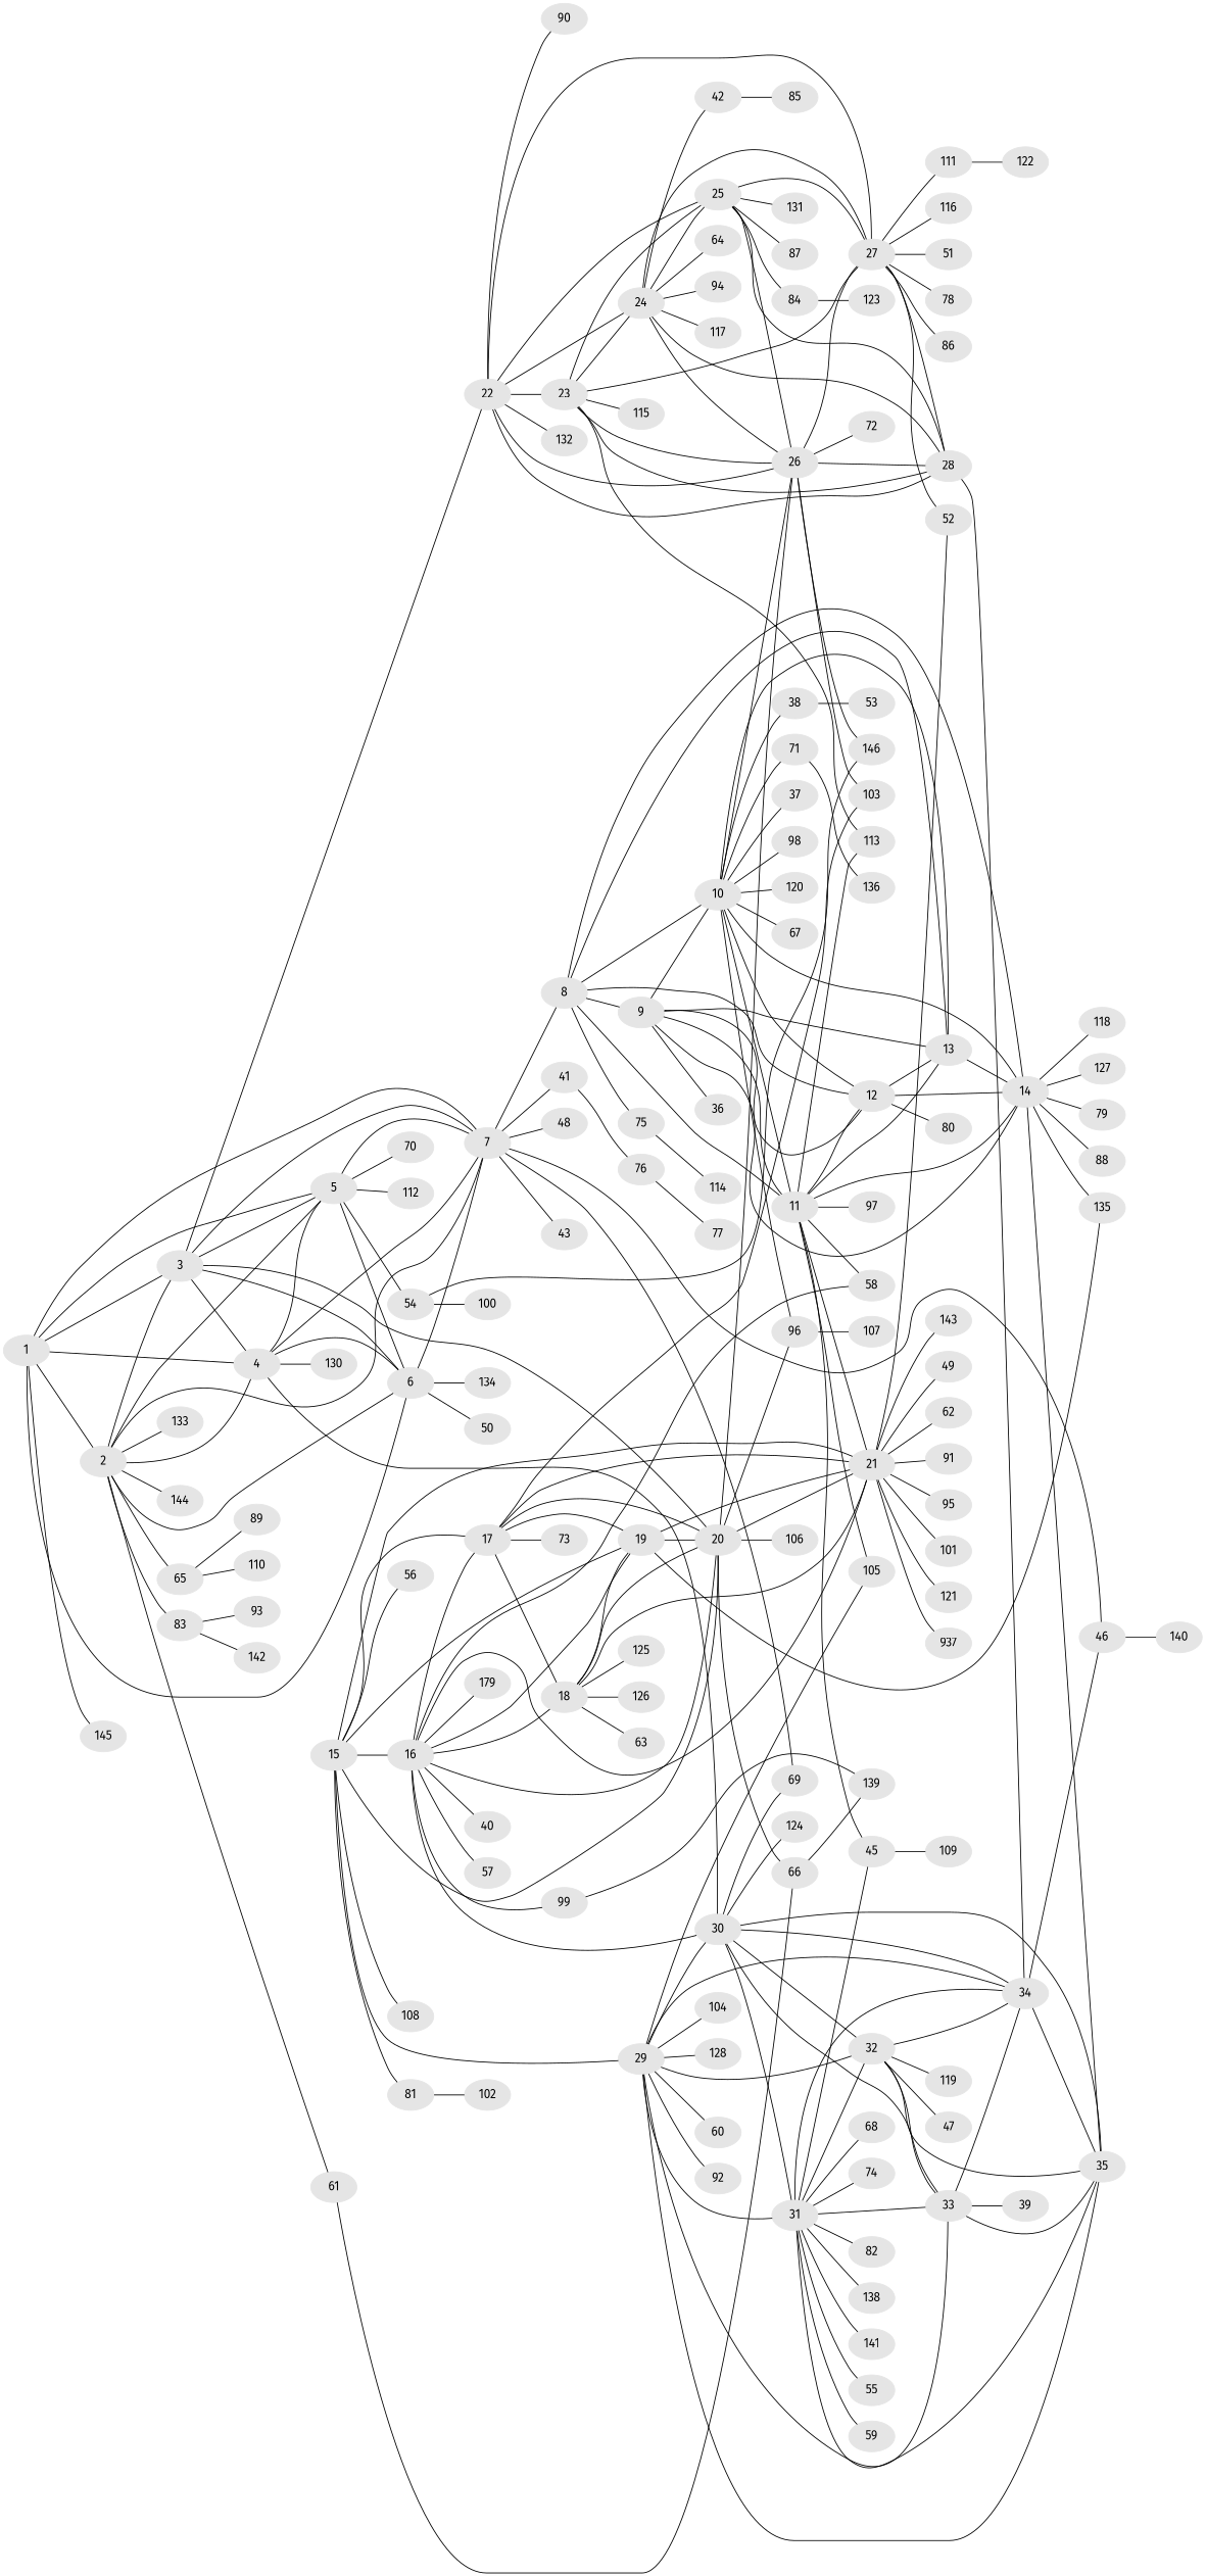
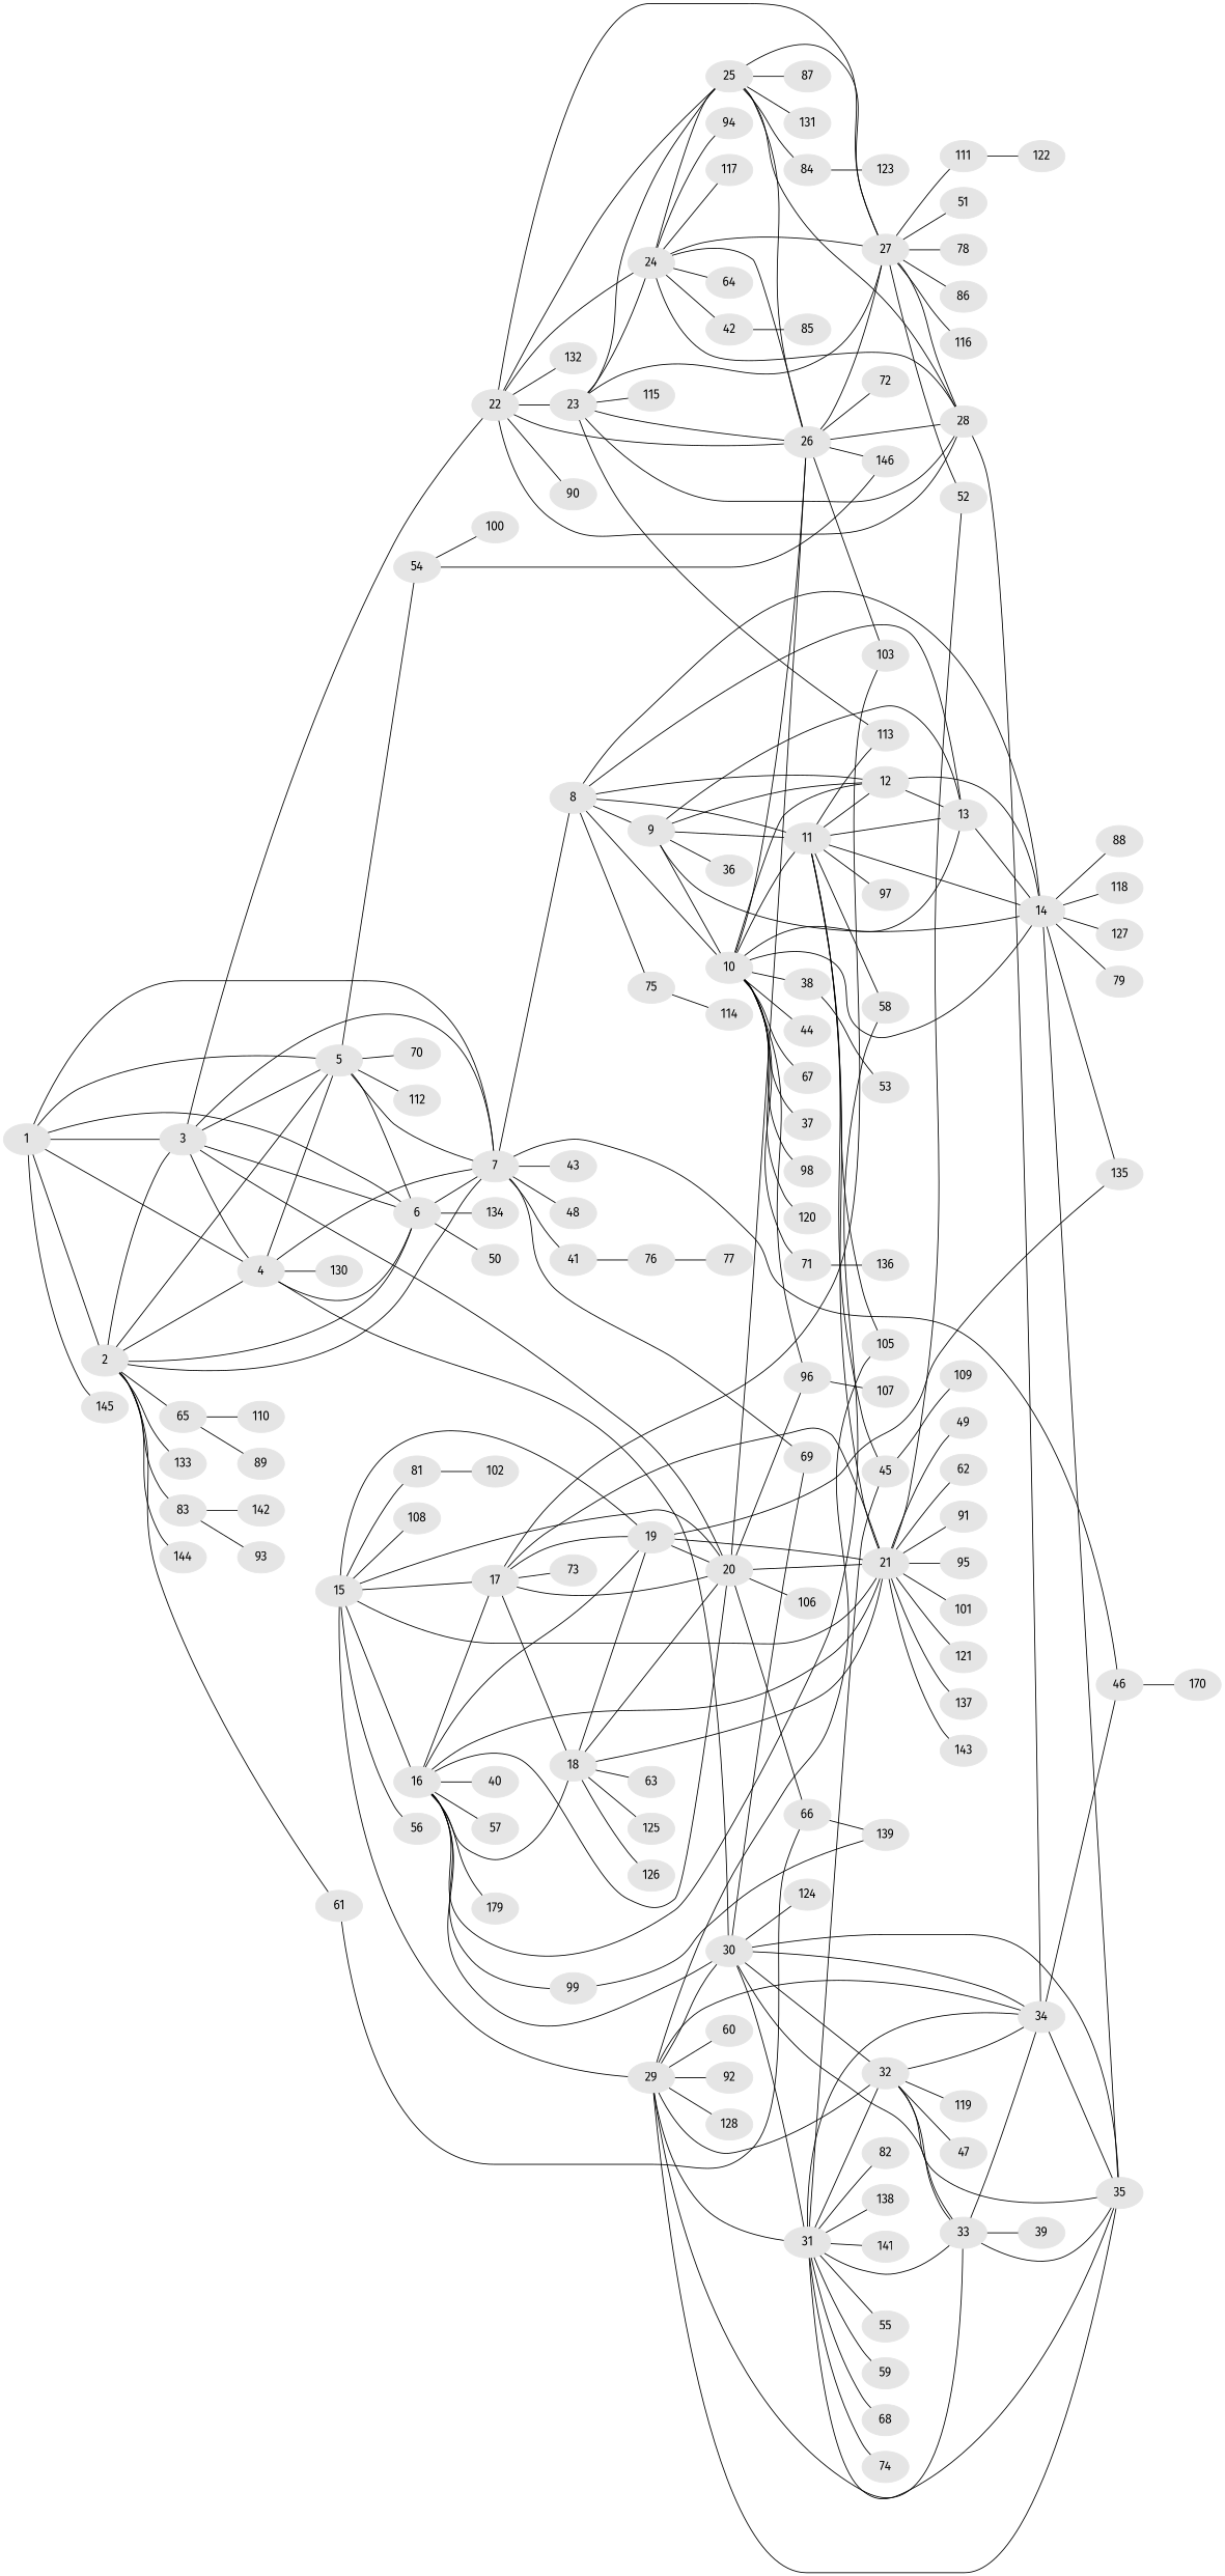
  graph {
    fontname="Fira Sans"
    rankdir=LR
    node [color=gray90 fontname="Fira Sans" style=filled]
    edge [fontname="Fira Sans"]
    1
    2
    3
    4
    5
    6
    7
    145
    61
    65
    83
    133
    144
    20
    22
    30
    130
    54
    70
    112
    50
    134
    8
    41
    43
    46
    48
    69
    66
    89
    110
    93
    142
    26
    96
    21
    106
    23
    24
    25
    27
    28
    90
    132
    35
    34
    31
    32
    33
    124
    146
    100
    9
    10
    11
    12
    13
    14
    75
    76
-   140
+   140 [label=170]
    36
    37
    38
+   44
    67
    71
    98
    120
    45
    58
    97
    105
    113
-   80
    79
    88
    118
    127
    135
    114
    103
    72
    53
    136
    107
    49
    52
    62
    91
    95
    101
    121
-   137 [label=937]
+   137
    143
    109
    15
    16
    17
    19
    56
    81
    108
    29
    18
    40
    57
    99
    n109 [label=179]
    73
    63
    125
    126
    102
    139
    115
    42
    64
    94
    117
    84
    87
    131
    51
    78
    86
    111
    116
    85
    123
    122
    60
    92
-   104
    128
    55
    59
    68
    74
    82
    138
    141
    47
    119
    39
    77
    1 -- 2
    1 -- 3
    1 -- 4
    1 -- 5
    1 -- 6
    1 -- 7
    1 -- 145
    2 -- 3
    2 -- 4
    2 -- 5
    2 -- 6
    2 -- 7
    2 -- 61
    2 -- 65
    2 -- 83
    2 -- 133
    2 -- 144
    3 -- 4
    3 -- 5
    3 -- 6
    3 -- 7
    3 -- 20
    3 -- 22
    4 -- 5
    4 -- 6
    4 -- 7
    4 -- 30
    4 -- 130
    5 -- 6
    5 -- 7
    5 -- 54
    5 -- 70
    5 -- 112
    6 -- 7
    6 -- 50
    6 -- 134
    7 -- 8
    7 -- 41
    7 -- 43
    7 -- 46
    7 -- 48
    7 -- 69
    61 -- 66
    65 -- 89
    65 -- 110
    83 -- 93
    83 -- 142
    20 -- 66
    20 -- 26
    20 -- 96
    20 -- 21
    20 -- 106
    22 -- 26
    22 -- 23
    22 -- 24
    22 -- 25
    22 -- 27
    22 -- 28
    22 -- 90
    22 -- 132
    30 -- 69
    30 -- 35
    30 -- 34
    30 -- 31
    30 -- 32
    30 -- 33
    30 -- 124
    54 -- 146
    54 -- 100
    8 -- 9
    8 -- 10
    8 -- 11
    8 -- 12
    8 -- 13
    8 -- 14
    8 -- 75
    41 -- 76
    46 -- 140
    66 -- 139
    26 -- 27
    26 -- 28
    26 -- 146
    26 -- 103
    26 -- 72
    96 -- 107
    21 -- 49
    21 -- 52
    21 -- 62
    21 -- 91
    21 -- 95
    21 -- 101
    21 -- 121
    21 -- 137
    21 -- 143
    23 -- 26
    23 -- 24
    23 -- 25
    23 -- 27
    23 -- 28
    23 -- 113
    23 -- 115
    24 -- 26
    24 -- 25
    24 -- 27
    24 -- 28
    24 -- 42
    24 -- 64
    24 -- 94
    24 -- 117
    25 -- 26
    25 -- 27
    25 -- 28
    25 -- 84
    25 -- 87
    25 -- 131
    27 -- 28
    27 -- 52
    27 -- 51
    27 -- 78
    27 -- 86
    27 -- 111
    27 -- 116
    28 -- 34
    34 -- 46
    34 -- 35
    31 -- 35
    31 -- 34
    31 -- 32
    31 -- 33
    31 -- 45
    31 -- 55
    31 -- 59
    31 -- 68
    31 -- 74
    31 -- 82
    31 -- 138
    31 -- 141
    32 -- 35
    32 -- 34
    32 -- 33
    32 -- 47
    32 -- 119
    33 -- 35
    33 -- 34
    33 -- 39
    9 -- 10
    9 -- 11
    9 -- 12
    9 -- 13
    9 -- 14
    9 -- 36
    10 -- 26
    10 -- 96
    10 -- 11
    10 -- 12
    10 -- 13
    10 -- 14
    10 -- 37
    10 -- 38
+   10 -- 44
    10 -- 67
    10 -- 71
    10 -- 98
    10 -- 120
    11 -- 21
    11 -- 12
    11 -- 13
    11 -- 14
    11 -- 45
    11 -- 58
    11 -- 97
    11 -- 105
    11 -- 113
    12 -- 13
    12 -- 14
-   12 -- 80
    13 -- 14
    14 -- 35
    14 -- 79
    14 -- 88
    14 -- 118
    14 -- 127
    14 -- 135
    75 -- 114
    76 -- 77
    38 -- 53
    71 -- 136
    45 -- 109
    15 -- 20
    15 -- 21
    15 -- 16
    15 -- 17
    15 -- 19
    15 -- 56
    15 -- 81
    15 -- 108
    15 -- 29
    16 -- 20
    16 -- 30
    16 -- 21
    16 -- 58
    16 -- 17
    16 -- 19
    16 -- 18
    16 -- 40
    16 -- 57
    16 -- 99
    16 -- n109
    17 -- 20
    17 -- 21
    17 -- 103
    17 -- 19
    17 -- 18
    17 -- 73
    19 -- 20
    19 -- 21
    19 -- 135
    81 -- 102
    29 -- 30
    29 -- 35
    29 -- 34
    29 -- 31
    29 -- 32
    29 -- 33
    29 -- 105
    29 -- 60
    29 -- 92
-   29 -- 104
    29 -- 128
    18 -- 20
    18 -- 21
    18 -- 19
    18 -- 63
    18 -- 125
    18 -- 126
    99 -- 139
    42 -- 85
    84 -- 123
    111 -- 122
  }
